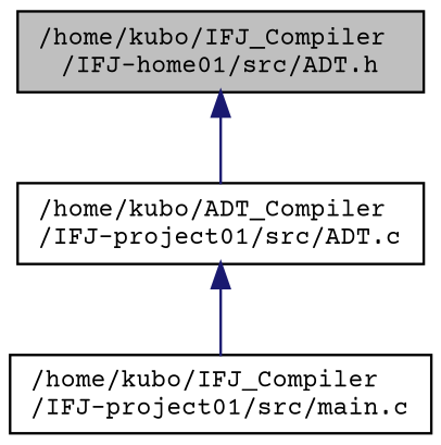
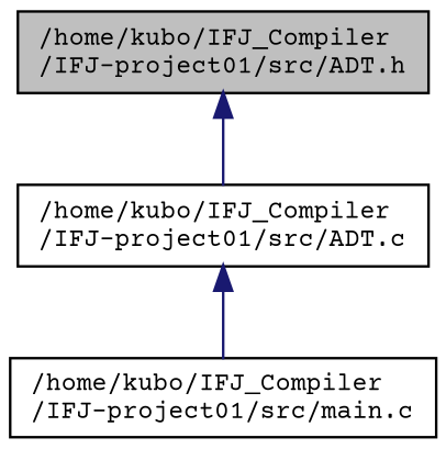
  digraph {
    fontname="Courier Prime"
    node [color=black fillcolor=white fontname="Courier Prime" fontsize=10 shape=record style=filled]
    edge [color=midnightblue dir=back fontname="Courier Prime" fontsize=10 labelfontname=Helvetica labelfontsize=10 style=solid]
-   n1 [fillcolor=grey75 fontcolor=black height=0.2 label="/home/kubo/IFJ_Compiler\l/IFJ-home01/src/ADT.h" width=0.4]
-   n2 [height=0.2 label="/home/kubo/ADT_Compiler\l/IFJ-project01/src/ADT.c" width=0.4]
+   n1 [fillcolor=grey75 fontcolor=black height=0.2 label="/home/kubo/IFJ_Compiler\l/IFJ-project01/src/ADT.h" width=0.4]
+   n2 [height=0.2 label="/home/kubo/IFJ_Compiler\l/IFJ-project01/src/ADT.c" width=0.4]
    n3 [height=0.2 label="/home/kubo/IFJ_Compiler\l/IFJ-project01/src/main.c" width=0.4]
    n1 -> n2
    n2 -> n3
  }
